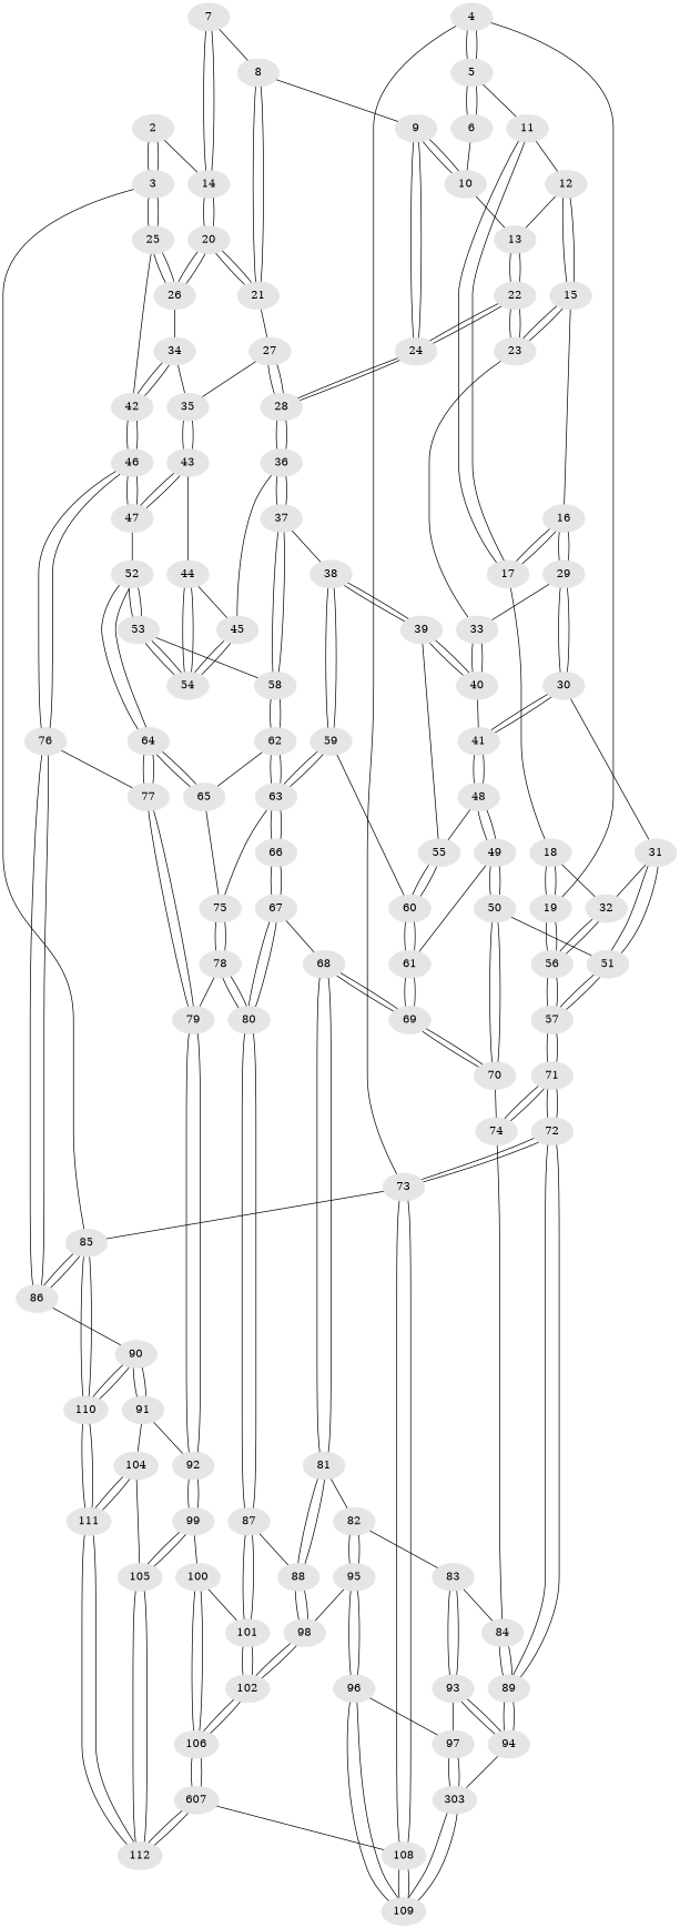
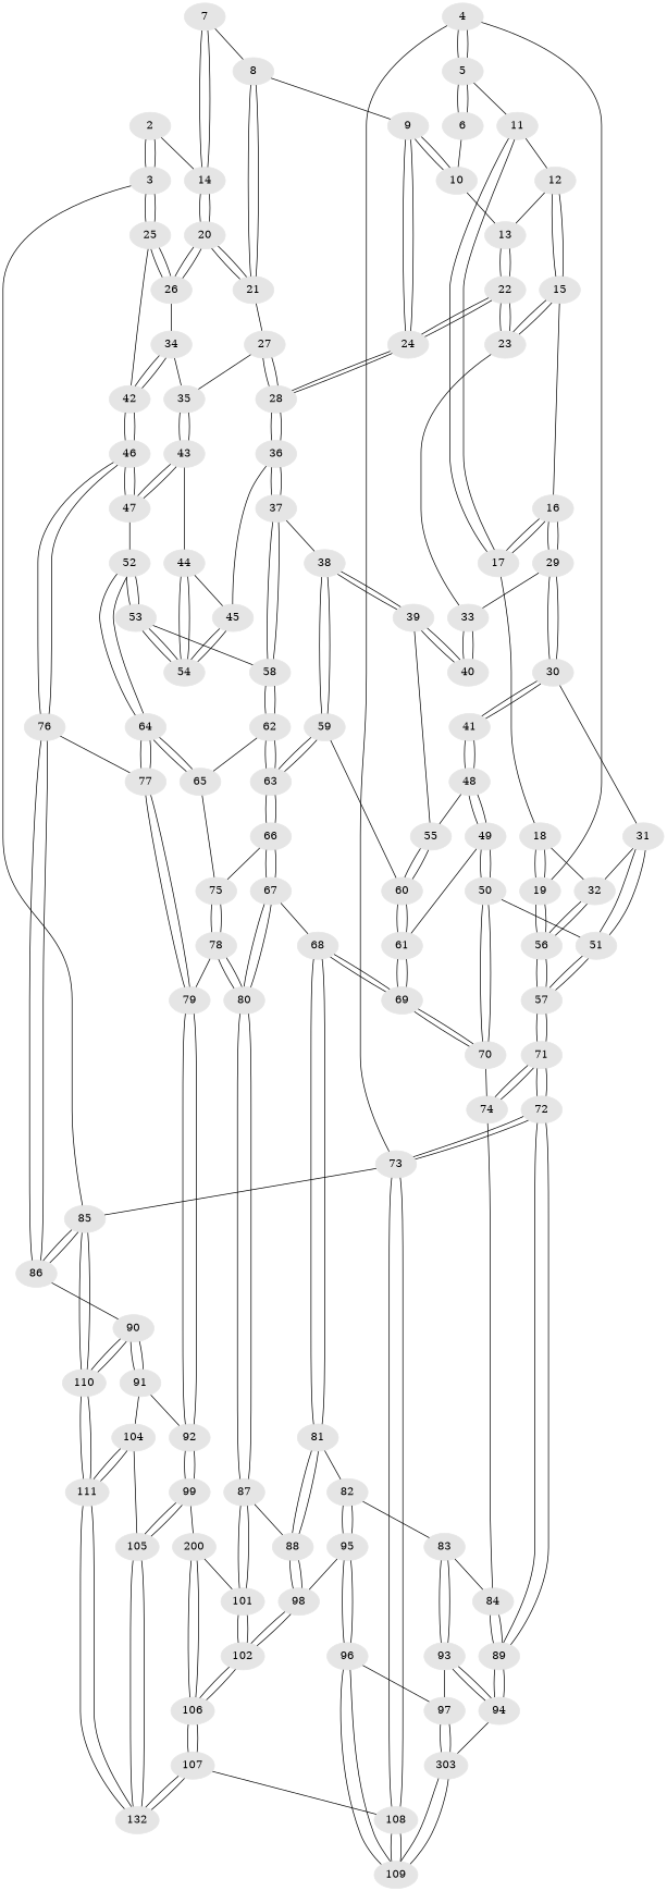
  graph {
    node [color=gray90 style=filled]
    2
    3
    14
    7
    8
    25
    85
    20
    4
    5
    19
    73
    26
    42
    86
    110
    6
    11
    56
    108
    10
    12
    17
    13
    9
    21
    24
    27
    28
    22
    15
    18
    16
    23
    29
    33
    30
    32
    57
    34
    35
    40
    36
    46
    43
    37
    45
    31
    41
    51
    48
    44
    47
    38
    58
    54
    39
    59
    62
    55
    60
    63
    49
    76
    52
    77
    53
    64
    50
    61
    70
    69
    74
    71
    65
    72
    66
    75
    67
    79
    78
    68
    80
    81
    87
    82
    88
    84
    89
    94
    109
    90
    92
    99
    101
    83
    95
    98
    93
    96
    97
    111
    91
    102
    n105 [label=303]
    104
    105
-   100
+   100 [label=200]
    106
-   112
-   107 [label=607]
+   112 [label=132]
+   107
    2 -- 3
    2 -- 3
    2 -- 14
    3 -- 25
    3 -- 25
    3 -- 85
    14 -- 20
    14 -- 20
    7 -- 14
    7 -- 14
    7 -- 8
    8 -- 9
    8 -- 21
    8 -- 21
    25 -- 26
    25 -- 26
    25 -- 42
    85 -- 86
    85 -- 86
    85 -- 110
    85 -- 110
    20 -- 26
    20 -- 26
    20 -- 21
    20 -- 21
    4 -- 5
    4 -- 5
    4 -- 19
    4 -- 73
    5 -- 6
    5 -- 6
    5 -- 11
    19 -- 56
    19 -- 56
    73 -- 85
    73 -- 108
    73 -- 108
    26 -- 34
    42 -- 46
    42 -- 46
    86 -- 90
    110 -- 111
    110 -- 111
    6 -- 10
    11 -- 12
    11 -- 17
    11 -- 17
    56 -- 57
    56 -- 57
    108 -- 109
    108 -- 109
    10 -- 13
    12 -- 13
    12 -- 15
    12 -- 15
    17 -- 18
    13 -- 22
    13 -- 22
    9 -- 10
    9 -- 10
    9 -- 24
    9 -- 24
    21 -- 27
    24 -- 28
    24 -- 28
    27 -- 28
    27 -- 28
    27 -- 35
    28 -- 36
    28 -- 36
    22 -- 24
    22 -- 24
    22 -- 23
    22 -- 23
    15 -- 16
    15 -- 23
    15 -- 23
    18 -- 19
    18 -- 19
    18 -- 32
    16 -- 17
    16 -- 17
    16 -- 29
    16 -- 29
    23 -- 33
    29 -- 33
    29 -- 30
    29 -- 30
    33 -- 40
    33 -- 40
    30 -- 31
    30 -- 41
    30 -- 41
    32 -- 56
    32 -- 56
    57 -- 71
    57 -- 71
    34 -- 42
    34 -- 42
    34 -- 35
    35 -- 43
    35 -- 43
-   40 -- 41
    36 -- 37
    36 -- 37
    36 -- 45
    46 -- 47
    46 -- 47
    46 -- 76
    46 -- 76
    43 -- 44
    43 -- 47
    43 -- 47
    37 -- 38
    37 -- 58
    37 -- 58
    45 -- 54
    45 -- 54
    31 -- 32
    31 -- 51
    31 -- 51
    41 -- 48
    41 -- 48
    51 -- 57
    51 -- 57
    48 -- 55
    48 -- 49
    48 -- 49
    44 -- 45
    44 -- 54
    44 -- 54
    47 -- 52
    38 -- 39
    38 -- 39
    38 -- 59
    38 -- 59
    58 -- 62
    58 -- 62
    39 -- 40
    39 -- 40
    39 -- 55
    59 -- 60
    59 -- 63
    59 -- 63
    62 -- 63
    62 -- 63
    62 -- 65
    55 -- 60
    55 -- 60
    60 -- 61
    60 -- 61
    63 -- 66
    63 -- 66
    49 -- 50
    49 -- 50
    49 -- 61
    76 -- 86
    76 -- 86
    76 -- 77
    52 -- 53
    52 -- 53
    52 -- 64
    52 -- 64
    77 -- 79
    77 -- 79
    53 -- 58
    53 -- 54
    53 -- 54
    64 -- 77
    64 -- 77
    64 -- 65
    64 -- 65
    50 -- 51
    50 -- 70
    50 -- 70
    61 -- 69
    61 -- 69
    70 -- 74
    69 -- 70
    69 -- 70
    74 -- 84
    71 -- 74
    71 -- 74
    71 -- 72
    71 -- 72
    65 -- 75
    72 -- 73
    72 -- 73
    72 -- 89
    72 -- 89
-   63 -- 75
+   66 -- 75
    66 -- 67
    66 -- 67
    75 -- 78
    75 -- 78
    67 -- 68
    67 -- 80
    67 -- 80
    79 -- 92
    79 -- 92
    78 -- 79
    78 -- 80
    78 -- 80
    68 -- 69
    68 -- 69
    68 -- 81
    68 -- 81
    80 -- 87
    80 -- 87
    81 -- 82
    81 -- 88
    81 -- 88
    87 -- 88
    87 -- 101
    87 -- 101
    82 -- 83
    82 -- 95
    82 -- 95
    88 -- 98
    88 -- 98
    84 -- 89
    84 -- 89
    89 -- 94
    89 -- 94
    94 -- n105
    90 -- 110
    90 -- 110
    90 -- 91
    90 -- 91
    92 -- 99
    92 -- 99
    99 -- 105
    99 -- 105
    99 -- 100
    101 -- 102
    101 -- 102
    83 -- 84
    83 -- 93
    83 -- 93
    95 -- 98
    95 -- 96
    95 -- 96
    98 -- 102
    98 -- 102
    93 -- 94
    93 -- 94
    93 -- 97
    96 -- 109
    96 -- 109
    96 -- 97
    97 -- n105
    97 -- n105
    111 -- 112
    111 -- 112
    91 -- 92
    91 -- 104
    102 -- 106
    102 -- 106
    n105 -- 109
    n105 -- 109
    104 -- 111
    104 -- 111
    104 -- 105
    105 -- 112
    105 -- 112
    100 -- 101
    100 -- 106
    100 -- 106
    106 -- 107
    106 -- 107
    107 -- 108
    107 -- 112
    107 -- 112
  }
